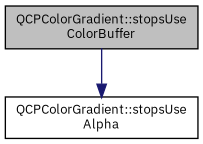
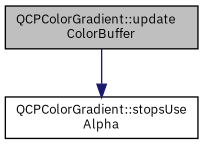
  digraph {
    rankdir=TB
    fontname="IBM Plex Sans"
    node [color=black fontname="IBM Plex Sans" fontsize=10 shape=record style=filled]
-   n1 [fillcolor=grey75 fontcolor=black height=0.2 label="QCPColorGradient::stopsUse\lColorBuffer" width=0.4]
+   n1 [fillcolor=grey75 fontcolor=black height=0.2 label="QCPColorGradient::update\lColorBuffer" width=0.4]
    n2 [fillcolor=white height=0.2 label="QCPColorGradient::stopsUse\lAlpha" width=0.4]
    n1 -> n2 [color=midnightblue fontname="IBM Plex Sans" fontsize=10 labelfontname=Helvetica labelfontsize=10 style=solid]
  }
